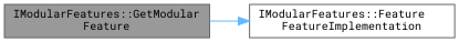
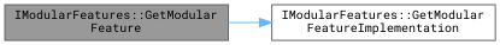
  digraph {
    rankdir=LR
    fontname="Roboto Mono"
    node [fontname="Roboto Mono" fontsize=10 shape=box style=filled]
    n1 [color=gray40 fillcolor=grey60 fontcolor=black height=0.2 label="IModularFeatures::GetModular\lFeature" width=0.4]
-   n2 [color=grey40 fillcolor=white height=0.2 label="IModularFeatures::Feature\lFeatureImplementation" width=0.4]
+   n2 [color=grey40 fillcolor=white height=0.2 label="IModularFeatures::GetModular\lFeatureImplementation" width=0.4]
    n1 -> n2 [color=steelblue1 fontname="Roboto Mono" fontsize=10 labelfontname=Helvetica labelfontsize=10 style=solid]
  }
